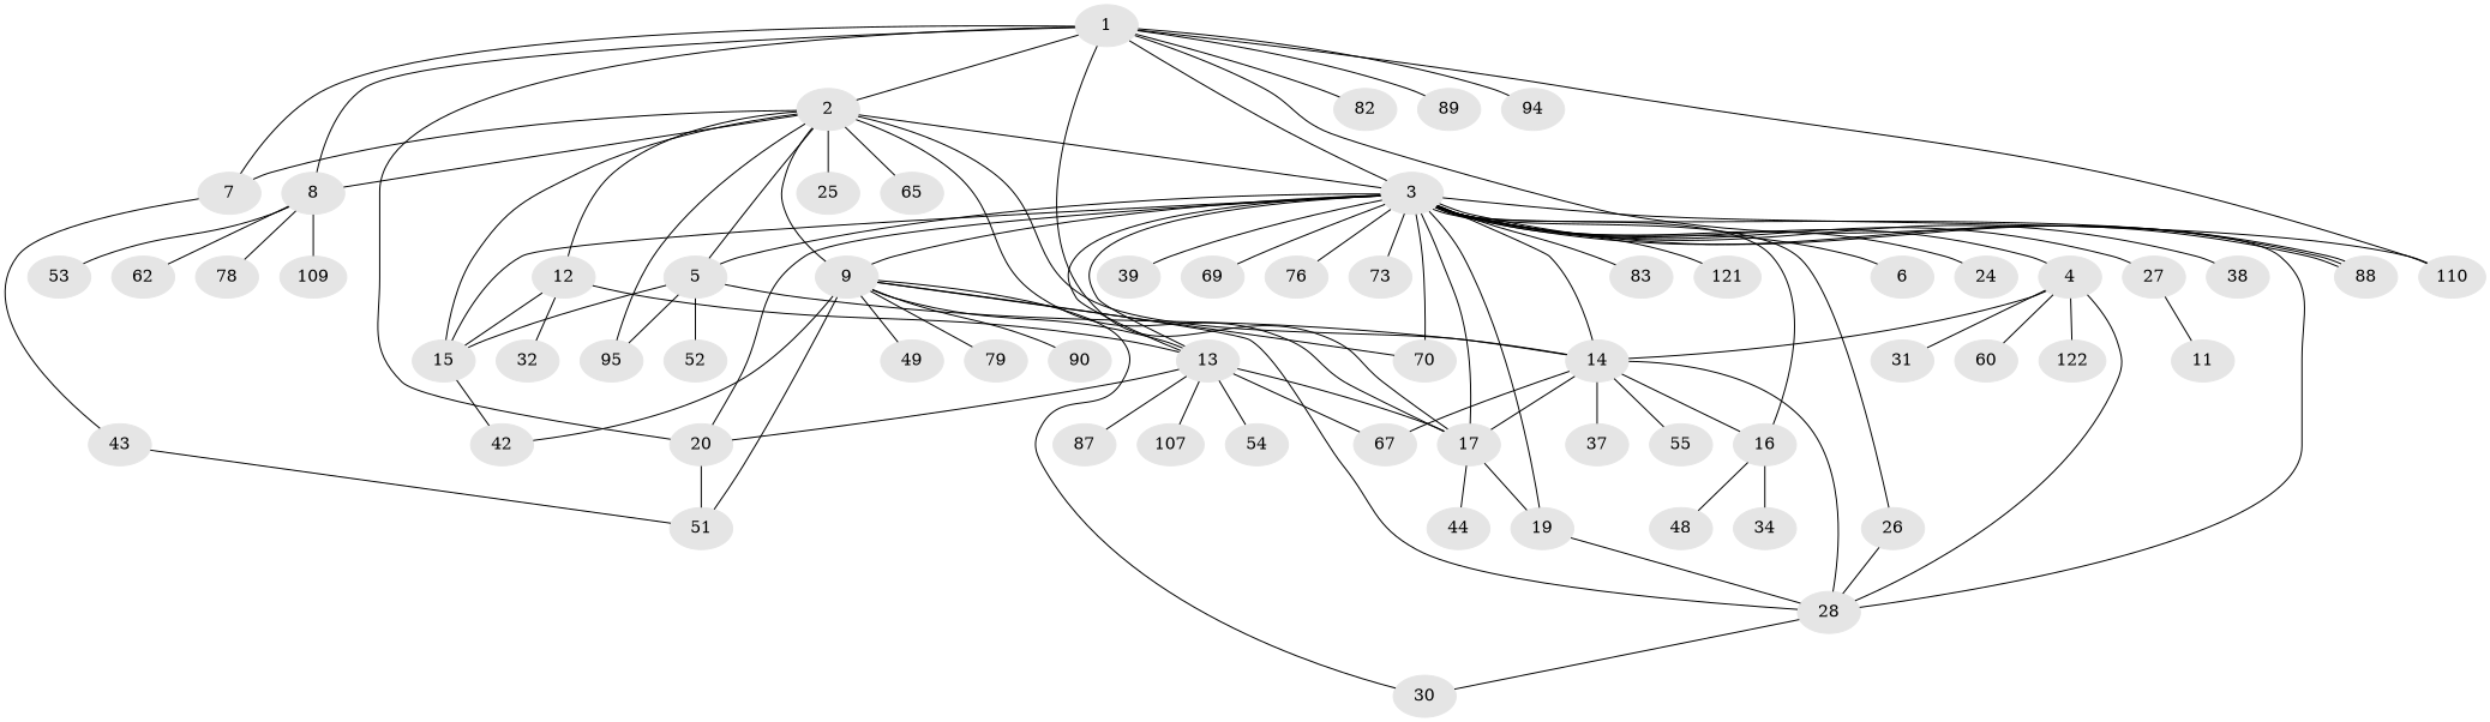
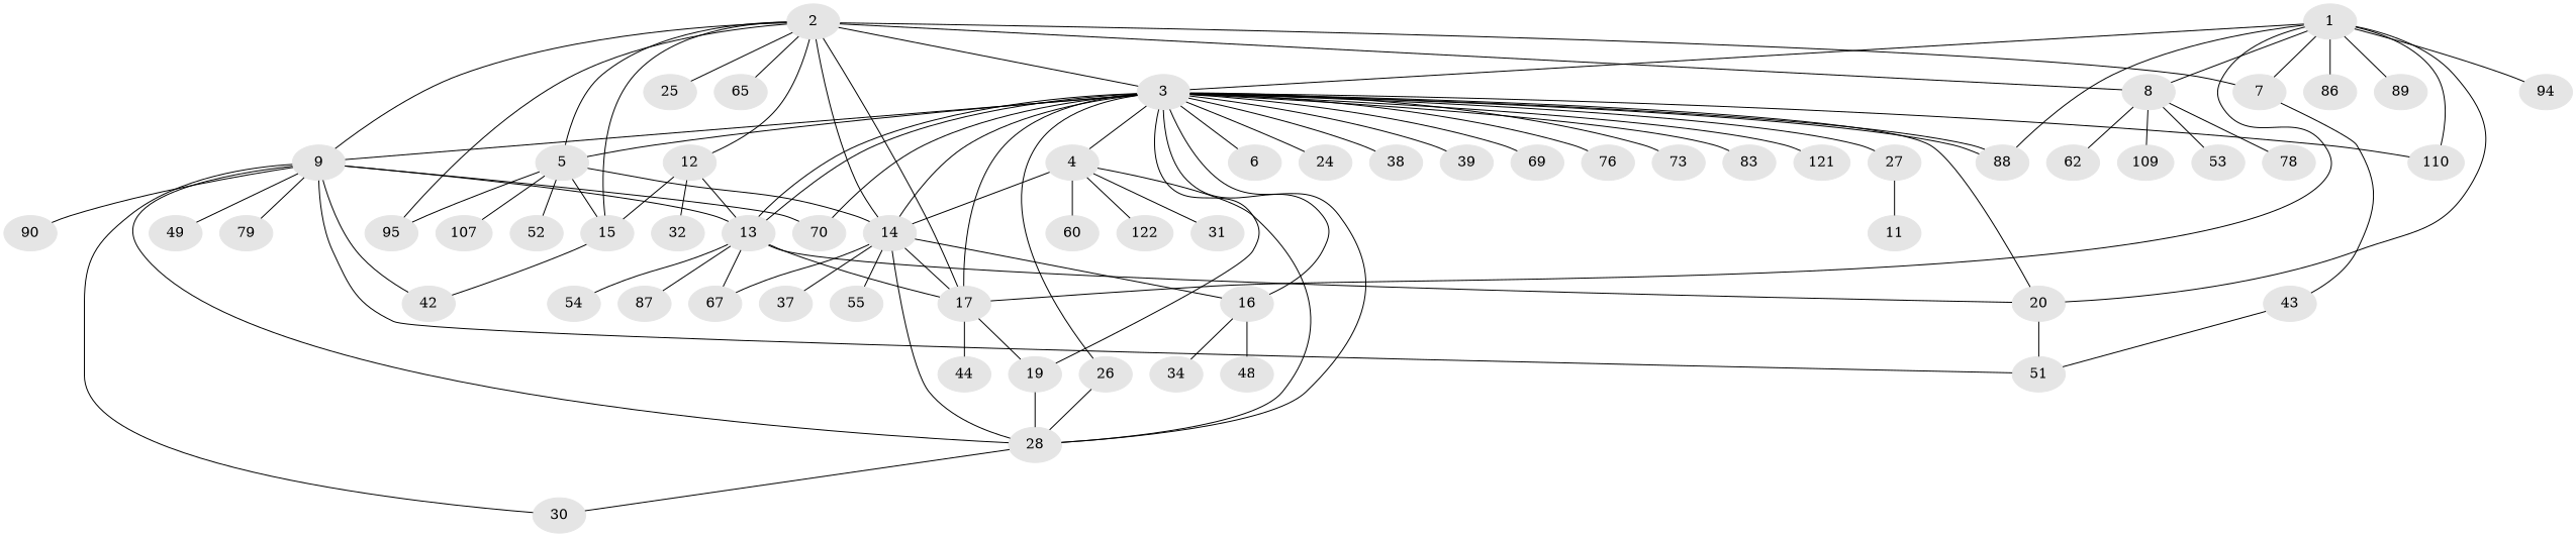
  graph {
    node [color=gray90 style=filled]
    2 [super="+74+46+92+100+33"]
    3 [super="+61+35+23+72+10"]
    7
    8
    17 [super="+58+21"]
    5
    9
    12
    14 [super="+29+88+97+124"]
    15 [super="+45+50"]
    25
    65
    95 [super="+111+103"]
    1
    20 [super="+84+105"]
    n16 [label=88]
-   82
+   82 [label=86]
    89
    94
    110
    4
    6
    13 [super="+56+36+22+113+40+57"]
    16 [super="+108+80+18"]
    19 [super="+77"]
    24
    26
    27
    28 [super="+123+99+41"]
    38
    39
    69
    70
    n34 [label=76]
    73
    83 [super="+102"]
    121
    43 [super="+85"]
    53
    62
    78
    109
    44
    51 [super="+106"]
    52
    107
    30 [super="+117+47"]
    42
    49 [super="+81"]
    79
    90
    32
    67 [super="+114+115"]
    37
    55
    31
    60 [super="+127+86"]
    122
    54
    87
    34
    48 [super="+104"]
    11
    2 -- 3 [weight=3]
    2 -- 7
    2 -- 8
    2 -- 17
    2 -- 5
    2 -- 9
    2 -- 12
    2 -- 14
    2 -- 15
    2 -- 25
    2 -- 65
    2 -- 95
    3 -- 17
    3 -- 5
    3 -- 9 [weight=2]
    3 -- 14
-   3 -- 15
    3 -- 20
    3 -- n16
    3 -- n16
    3 -- 110
    3 -- 4 [weight=2]
    3 -- 6
    3 -- 13 [weight=2]
    3 -- 13
    3 -- 16 [weight=2]
    3 -- 19
    3 -- 24
    3 -- 26
    3 -- 27
    3 -- 28
    3 -- 38
    3 -- 39
    3 -- 69
    3 -- 70
    3 -- n34
    3 -- 73
    3 -- 83
    3 -- 121
    7 -- 43
    8 -- 53
    8 -- 62
    8 -- 78
    8 -- 109
    17 -- 19
    17 -- 44
    5 -- 14
    5 -- 15
    5 -- 95
    5 -- 52
-   13 -- 107
+   5 -- 107
    9 -- 13
    9 -- 28
    9 -- 70
    9 -- 51
    9 -- 30
    9 -- 42
    9 -- 49
    9 -- 79
    9 -- 90
    12 -- 15
    12 -- 13
    12 -- 32
    14 -- 17
    14 -- 16 [weight=2]
    14 -- 28
    14 -- 67
    14 -- 37
    14 -- 55
    15 -- 42
-   1 -- 2
    1 -- 3
    1 -- 7
    1 -- 8
    1 -- 17
    1 -- 20 [weight=2]
    1 -- n16
    1 -- 82
    1 -- 89
    1 -- 94
    1 -- 110
    20 -- 51
    4 -- 14
    4 -- 28
    4 -- 31
    4 -- 60
    4 -- 122
    13 -- 17
    13 -- 20
    13 -- 67
    13 -- 54
    13 -- 87
    16 -- 34
    16 -- 48
    19 -- 28
    26 -- 28
    27 -- 11
    28 -- 30
    43 -- 51
  }
